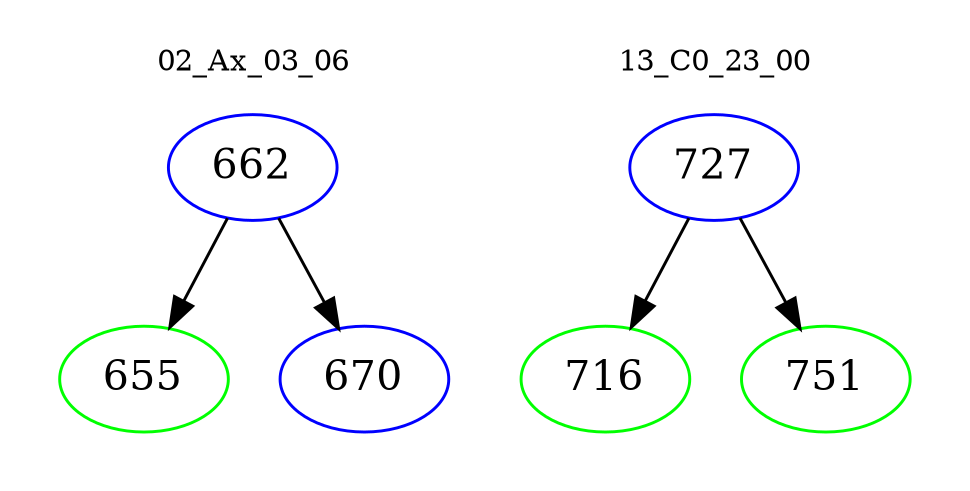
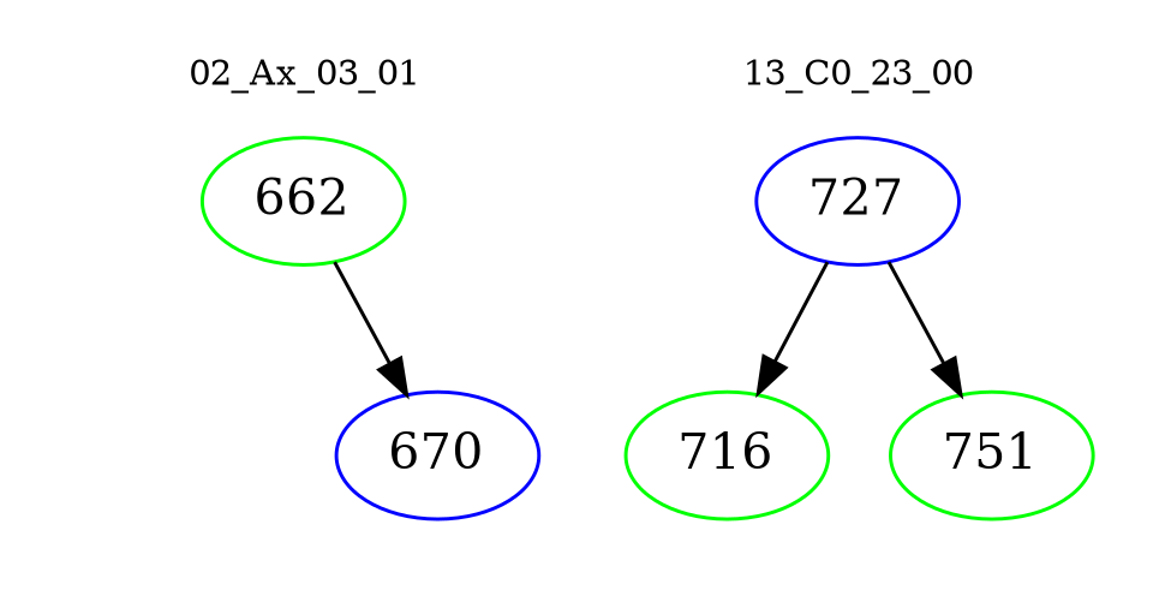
  digraph {
    node [color=blue]
    edge [color=black]
-   n1 [label=662]
-   n2 [color=green label=655]
+   n1 [color=green label=662]
    n3 [label=670]
    n4 [label=727]
    n5 [color=green label=716]
    n6 [color=green label=751]
    subgraph cluster_1 {
      color=white
      fontsize=10
-     label="02_Ax_03_06"
+     label="02_Ax_03_01"
      n1
-     n2
      n3
    }
    subgraph cluster_2 {
      color=white
      fontsize=10
      label="13_C0_23_00"
      n4
      n5
      n6
    }
-   n1 -> n2
    n1 -> n3
    n4 -> n5
    n4 -> n6
  }
